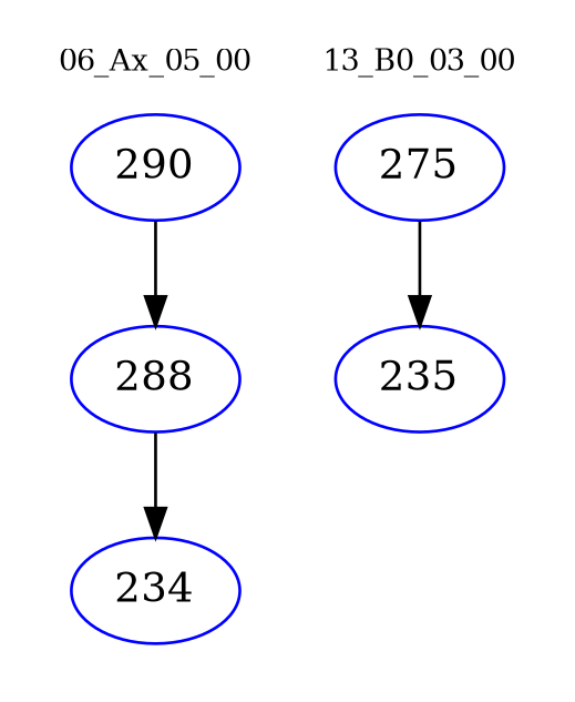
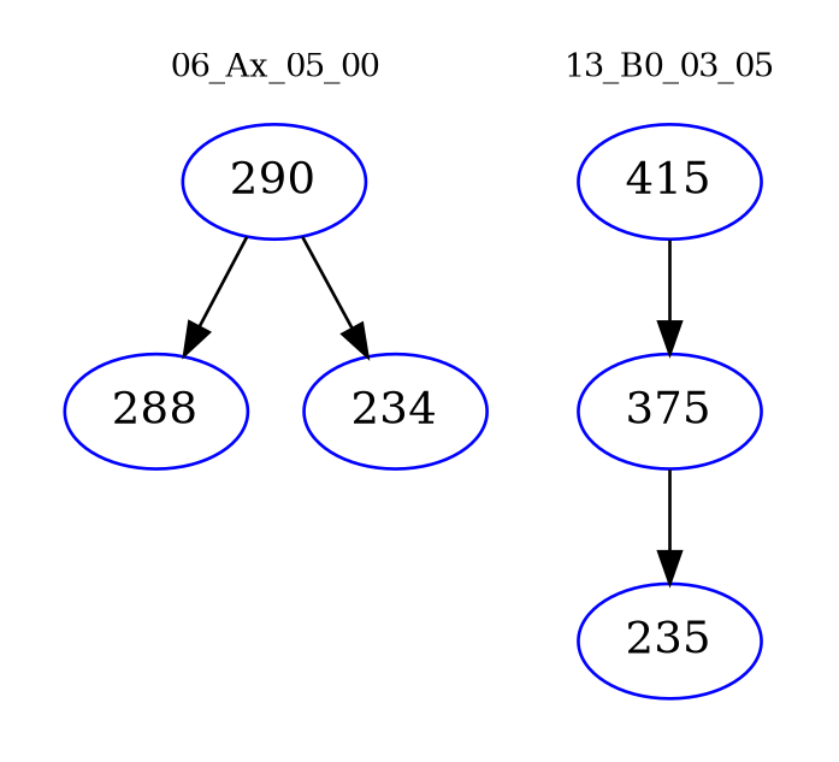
  digraph {
    node [color=blue]
    edge [color=black]
    n1 [label=290]
    n2 [label=288]
    n3 [label=234]
-   n5 [label=275]
+   n4 [label=415]
+   n5 [label=375]
    n6 [label=235]
    subgraph cluster_1 {
      color=white
      fontsize=10
      label="06_Ax_05_00"
      n1
      n2
      n3
    }
    subgraph cluster_2 {
      color=white
      fontsize=10
-     label="13_B0_03_00"
+     label="13_B0_03_05"
+     n4
      n5
      n6
    }
    n1 -> n2
-   n2 -> n3
+   n1 -> n3
+   n4 -> n5
    n5 -> n6
  }
